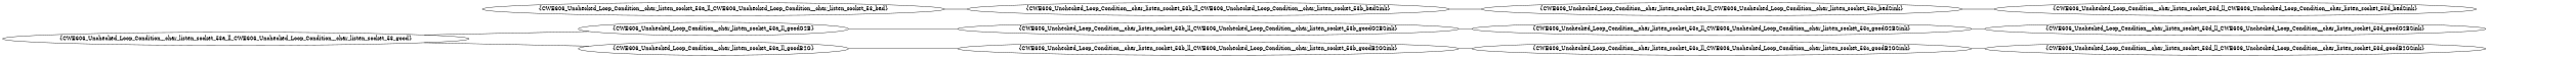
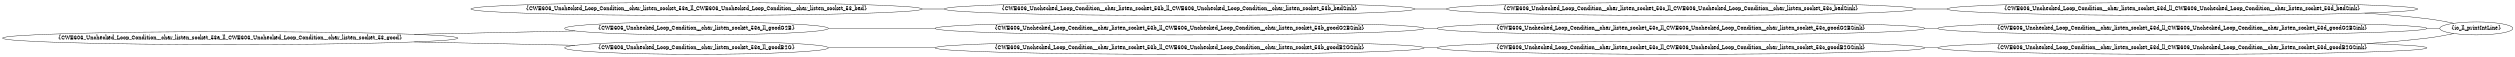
  graph {
    rankdir=LR
    n1 [label="{CWE606_Unchecked_Loop_Condition__char_listen_socket_53a_ll_goodG2B}"]
    n2 [label="{CWE606_Unchecked_Loop_Condition__char_listen_socket_53b_ll_CWE606_Unchecked_Loop_Condition__char_listen_socket_53b_goodG2BSink}"]
    n3 [label="{CWE606_Unchecked_Loop_Condition__char_listen_socket_53c_ll_CWE606_Unchecked_Loop_Condition__char_listen_socket_53c_goodG2BSink}"]
    n4 [label="{CWE606_Unchecked_Loop_Condition__char_listen_socket_53b_ll_CWE606_Unchecked_Loop_Condition__char_listen_socket_53b_badSink}"]
    n5 [label="{CWE606_Unchecked_Loop_Condition__char_listen_socket_53c_ll_CWE606_Unchecked_Loop_Condition__char_listen_socket_53c_badSink}"]
    n6 [label="{CWE606_Unchecked_Loop_Condition__char_listen_socket_53d_ll_CWE606_Unchecked_Loop_Condition__char_listen_socket_53d_badSink}"]
    n7 [label="{CWE606_Unchecked_Loop_Condition__char_listen_socket_53d_ll_CWE606_Unchecked_Loop_Condition__char_listen_socket_53d_goodG2BSink}"]
+   n8 [label="{io_ll_printIntLine}"]
    n9 [label="{CWE606_Unchecked_Loop_Condition__char_listen_socket_53a_ll_CWE606_Unchecked_Loop_Condition__char_listen_socket_53_bad}"]
    n10 [label="{CWE606_Unchecked_Loop_Condition__char_listen_socket_53a_ll_goodB2G}"]
    n11 [label="{CWE606_Unchecked_Loop_Condition__char_listen_socket_53b_ll_CWE606_Unchecked_Loop_Condition__char_listen_socket_53b_goodB2GSink}"]
    n12 [label="{CWE606_Unchecked_Loop_Condition__char_listen_socket_53c_ll_CWE606_Unchecked_Loop_Condition__char_listen_socket_53c_goodB2GSink}"]
    n13 [label="{CWE606_Unchecked_Loop_Condition__char_listen_socket_53d_ll_CWE606_Unchecked_Loop_Condition__char_listen_socket_53d_goodB2GSink}"]
    n14 [label="{CWE606_Unchecked_Loop_Condition__char_listen_socket_53a_ll_CWE606_Unchecked_Loop_Condition__char_listen_socket_53_good}"]
    n1 -- n2
    n2 -- n3
    n3 -- n7
    n4 -- n5
    n5 -- n6
+   n6 -- n8
+   n7 -- n8
    n9 -- n4
    n10 -- n11
    n11 -- n12
    n12 -- n13
+   n13 -- n8
    n14 -- n1
    n14 -- n10
  }
